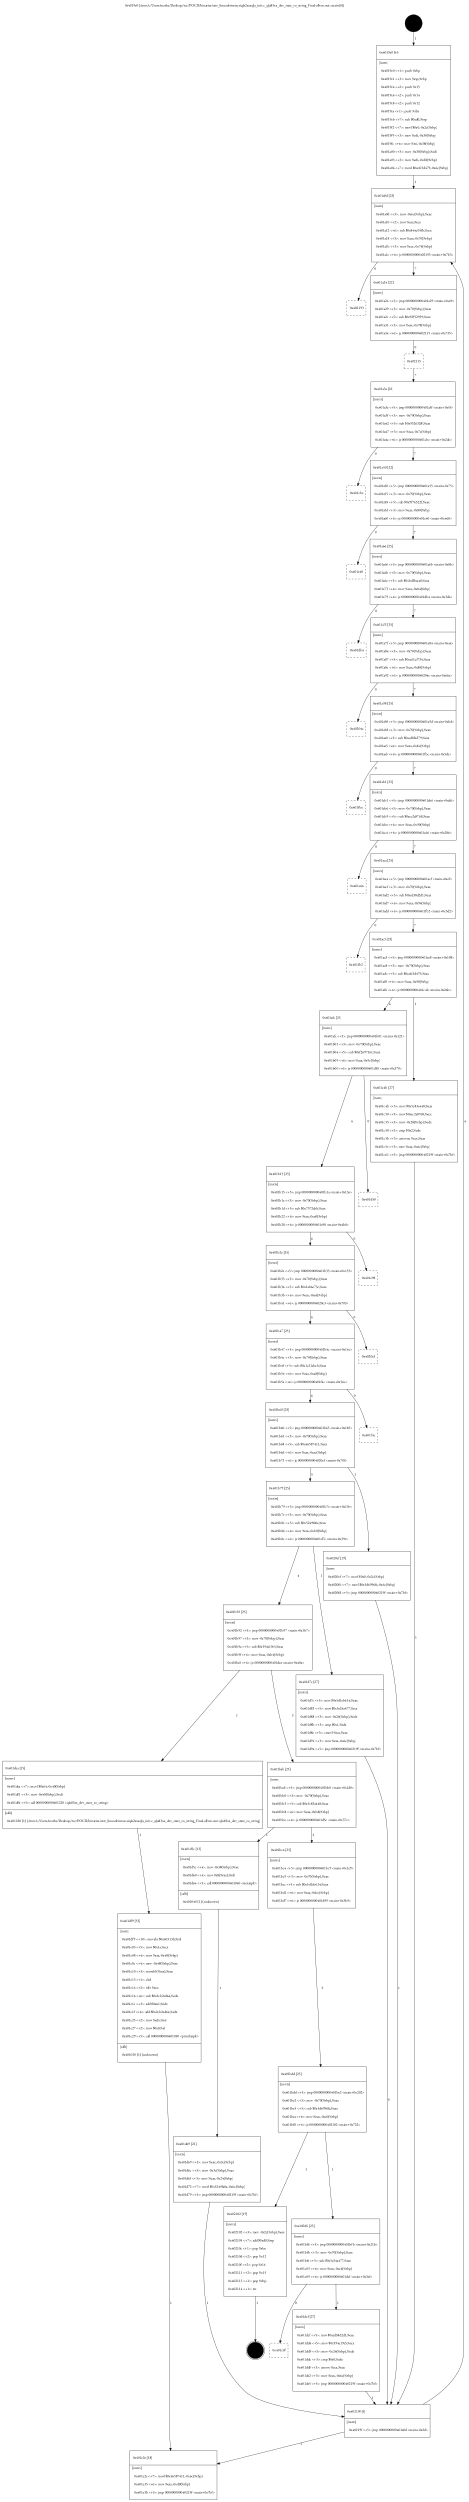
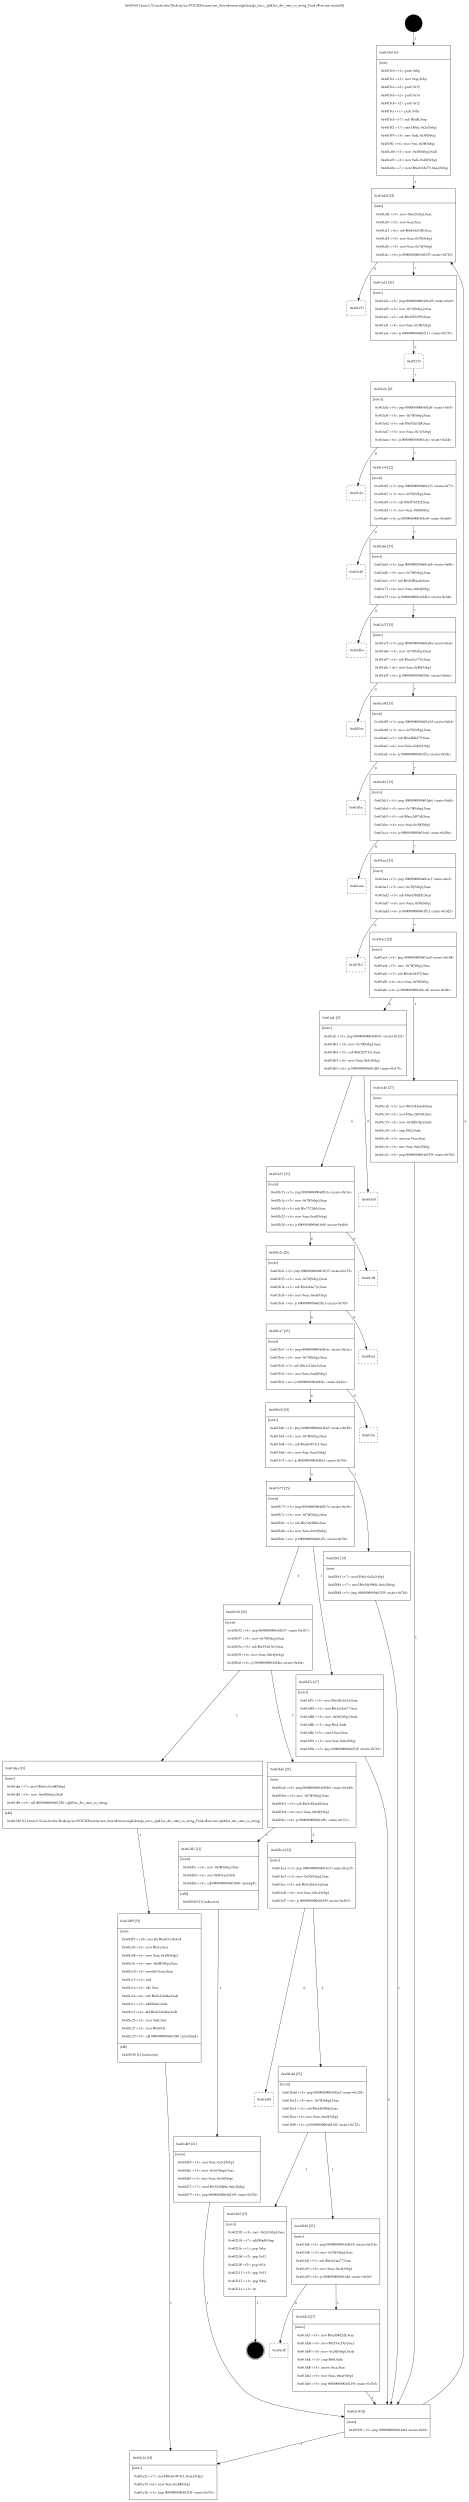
  digraph {
    fontname="EB Garamond"
    label="0x4019e0 (/mnt/c/Users/mathe/Desktop/tcc/POCII/binaries/extr_linuxdriversscsiqla2xxxqla_init.c_qla83xx_dev_state_to_string_Final-ollvm.out::main(0))"
    labelloc=t
    node [fontname="EB Garamond" shape=record]
    edge [fontname="EB Garamond"]
    Entry [fillcolor=black height=0.3 shape=circle style=filled width=0.3]
    n2 [label="{\n     0x4019e0 [45]\l\n     | [instrs]\l\n     &nbsp;&nbsp;0x4019e0 \<+1\>: push %rbp\l\n     &nbsp;&nbsp;0x4019e1 \<+3\>: mov %rsp,%rbp\l\n     &nbsp;&nbsp;0x4019e4 \<+2\>: push %r15\l\n     &nbsp;&nbsp;0x4019e6 \<+2\>: push %r14\l\n     &nbsp;&nbsp;0x4019e8 \<+2\>: push %r12\l\n     &nbsp;&nbsp;0x4019ea \<+1\>: push %rbx\l\n     &nbsp;&nbsp;0x4019eb \<+7\>: sub $0xd0,%rsp\l\n     &nbsp;&nbsp;0x4019f2 \<+7\>: movl $0x0,-0x2c(%rbp)\l\n     &nbsp;&nbsp;0x4019f9 \<+3\>: mov %edi,-0x30(%rbp)\l\n     &nbsp;&nbsp;0x4019fc \<+4\>: mov %rsi,-0x38(%rbp)\l\n     &nbsp;&nbsp;0x401a00 \<+3\>: mov -0x30(%rbp),%edi\l\n     &nbsp;&nbsp;0x401a03 \<+3\>: mov %edi,-0x28(%rbp)\l\n     &nbsp;&nbsp;0x401a06 \<+7\>: movl $0xefc5d479,-0x6c(%rbp)\l\n  }"]
    n3 [label="{\n     0x401a0d [23]\l\n     | [instrs]\l\n     &nbsp;&nbsp;0x401a0d \<+3\>: mov -0x6c(%rbp),%eax\l\n     &nbsp;&nbsp;0x401a10 \<+2\>: mov %eax,%ecx\l\n     &nbsp;&nbsp;0x401a12 \<+6\>: sub $0x844c05fb,%ecx\l\n     &nbsp;&nbsp;0x401a18 \<+3\>: mov %eax,-0x70(%rbp)\l\n     &nbsp;&nbsp;0x401a1b \<+3\>: mov %ecx,-0x74(%rbp)\l\n     &nbsp;&nbsp;0x401a1e \<+6\>: je 0000000000402193 \<main+0x7b3\>\l\n  }"]
    n4 [label="{\n     0x402193\l\n  }" style=dashed]
    n5 [label="{\n     0x401a24 [22]\l\n     | [instrs]\l\n     &nbsp;&nbsp;0x401a24 \<+5\>: jmp 0000000000401a29 \<main+0x49\>\l\n     &nbsp;&nbsp;0x401a29 \<+3\>: mov -0x70(%rbp),%eax\l\n     &nbsp;&nbsp;0x401a2c \<+5\>: sub $0x92f52939,%eax\l\n     &nbsp;&nbsp;0x401a31 \<+3\>: mov %eax,-0x78(%rbp)\l\n     &nbsp;&nbsp;0x401a34 \<+6\>: je 0000000000402115 \<main+0x735\>\l\n  }"]
    n6 [label="{\n     0x402115\l\n  }" style=dashed]
    n7 [label="{\n     0x401a3a [22]\l\n     | [instrs]\l\n     &nbsp;&nbsp;0x401a3a \<+5\>: jmp 0000000000401a3f \<main+0x5f\>\l\n     &nbsp;&nbsp;0x401a3f \<+3\>: mov -0x70(%rbp),%eax\l\n     &nbsp;&nbsp;0x401a42 \<+5\>: sub $0x932632ff,%eax\l\n     &nbsp;&nbsp;0x401a47 \<+3\>: mov %eax,-0x7c(%rbp)\l\n     &nbsp;&nbsp;0x401a4a \<+6\>: je 0000000000401cbe \<main+0x2de\>\l\n  }"]
    n8 [label="{\n     0x401cbe\l\n  }" style=dashed]
    n9 [label="{\n     0x401a50 [22]\l\n     | [instrs]\l\n     &nbsp;&nbsp;0x401a50 \<+5\>: jmp 0000000000401a55 \<main+0x75\>\l\n     &nbsp;&nbsp;0x401a55 \<+3\>: mov -0x70(%rbp),%eax\l\n     &nbsp;&nbsp;0x401a58 \<+5\>: sub $0x9f76522f,%eax\l\n     &nbsp;&nbsp;0x401a5d \<+3\>: mov %eax,-0x80(%rbp)\l\n     &nbsp;&nbsp;0x401a60 \<+6\>: je 0000000000401e40 \<main+0x460\>\l\n  }"]
    Exit [fillcolor=black height=0.3 peripheries=2 shape=circle style=filled width=0.3]
    n11 [label="{\n     0x401e40\l\n  }" style=dashed]
    n12 [label="{\n     0x401a66 [25]\l\n     | [instrs]\l\n     &nbsp;&nbsp;0x401a66 \<+5\>: jmp 0000000000401a6b \<main+0x8b\>\l\n     &nbsp;&nbsp;0x401a6b \<+3\>: mov -0x70(%rbp),%eax\l\n     &nbsp;&nbsp;0x401a6e \<+5\>: sub $0xbd3baca0,%eax\l\n     &nbsp;&nbsp;0x401a73 \<+6\>: mov %eax,-0x84(%rbp)\l\n     &nbsp;&nbsp;0x401a79 \<+6\>: je 0000000000401db4 \<main+0x3d4\>\l\n  }"]
    n13 [label="{\n     0x401e2e [18]\l\n     | [instrs]\l\n     &nbsp;&nbsp;0x401e2e \<+7\>: movl $0x46587411,-0x6c(%rbp)\l\n     &nbsp;&nbsp;0x401e35 \<+6\>: mov %eax,-0xd0(%rbp)\l\n     &nbsp;&nbsp;0x401e3b \<+5\>: jmp 000000000040219f \<main+0x7bf\>\l\n  }"]
    n14 [label="{\n     0x40219f [5]\l\n     | [instrs]\l\n     &nbsp;&nbsp;0x40219f \<+5\>: jmp 0000000000401a0d \<main+0x2d\>\l\n  }"]
    n15 [label="{\n     0x401db4\l\n  }" style=dashed]
    n16 [label="{\n     0x401a7f [25]\l\n     | [instrs]\l\n     &nbsp;&nbsp;0x401a7f \<+5\>: jmp 0000000000401a84 \<main+0xa4\>\l\n     &nbsp;&nbsp;0x401a84 \<+3\>: mov -0x70(%rbp),%eax\l\n     &nbsp;&nbsp;0x401a87 \<+5\>: sub $0xc61cf734,%eax\l\n     &nbsp;&nbsp;0x401a8c \<+6\>: mov %eax,-0x88(%rbp)\l\n     &nbsp;&nbsp;0x401a92 \<+6\>: je 000000000040204e \<main+0x66e\>\l\n  }"]
    n17 [label="{\n     0x401df9 [53]\l\n     | [instrs]\l\n     &nbsp;&nbsp;0x401df9 \<+10\>: movabs $0x40313b,%rdi\l\n     &nbsp;&nbsp;0x401e03 \<+5\>: mov $0x1a,%ecx\l\n     &nbsp;&nbsp;0x401e08 \<+4\>: mov %rax,-0x48(%rbp)\l\n     &nbsp;&nbsp;0x401e0c \<+4\>: mov -0x48(%rbp),%rax\l\n     &nbsp;&nbsp;0x401e10 \<+3\>: movsbl (%rax),%eax\l\n     &nbsp;&nbsp;0x401e13 \<+1\>: cltd\l\n     &nbsp;&nbsp;0x401e14 \<+2\>: idiv %ecx\l\n     &nbsp;&nbsp;0x401e16 \<+6\>: sub $0x2cb2ed64,%edx\l\n     &nbsp;&nbsp;0x401e1c \<+3\>: add $0x61,%edx\l\n     &nbsp;&nbsp;0x401e1f \<+6\>: add $0x2cb2ed64,%edx\l\n     &nbsp;&nbsp;0x401e25 \<+2\>: mov %edx,%esi\l\n     &nbsp;&nbsp;0x401e27 \<+2\>: mov $0x0,%al\l\n     &nbsp;&nbsp;0x401e29 \<+5\>: call 0000000000401030 \<printf@plt\>\l\n     | [calls]\l\n     &nbsp;&nbsp;0x401030 \{1\} (unknown)\l\n  }"]
    n18 [label="{\n     0x40204e\l\n  }" style=dashed]
    n19 [label="{\n     0x401a98 [25]\l\n     | [instrs]\l\n     &nbsp;&nbsp;0x401a98 \<+5\>: jmp 0000000000401a9d \<main+0xbd\>\l\n     &nbsp;&nbsp;0x401a9d \<+3\>: mov -0x70(%rbp),%eax\l\n     &nbsp;&nbsp;0x401aa0 \<+5\>: sub $0xcdfd4279,%eax\l\n     &nbsp;&nbsp;0x401aa5 \<+6\>: mov %eax,-0x8c(%rbp)\l\n     &nbsp;&nbsp;0x401aab \<+6\>: je 0000000000401fbe \<main+0x5de\>\l\n  }"]
    n20 [label="{\n     0x401c0f\l\n  }" style=dashed]
    n21 [label="{\n     0x401fbe\l\n  }" style=dashed]
    n22 [label="{\n     0x401ab1 [25]\l\n     | [instrs]\l\n     &nbsp;&nbsp;0x401ab1 \<+5\>: jmp 0000000000401ab6 \<main+0xd6\>\l\n     &nbsp;&nbsp;0x401ab6 \<+3\>: mov -0x70(%rbp),%eax\l\n     &nbsp;&nbsp;0x401ab9 \<+5\>: sub $0xec2a8768,%eax\l\n     &nbsp;&nbsp;0x401abe \<+6\>: mov %eax,-0x90(%rbp)\l\n     &nbsp;&nbsp;0x401ac4 \<+6\>: je 0000000000401c66 \<main+0x286\>\l\n  }"]
    n23 [label="{\n     0x401dcf [27]\l\n     | [instrs]\l\n     &nbsp;&nbsp;0x401dcf \<+5\>: mov $0xed38d2d1,%eax\l\n     &nbsp;&nbsp;0x401dd4 \<+5\>: mov $0x594e19e5,%ecx\l\n     &nbsp;&nbsp;0x401dd9 \<+3\>: mov -0x24(%rbp),%edx\l\n     &nbsp;&nbsp;0x401ddc \<+3\>: cmp $0x0,%edx\l\n     &nbsp;&nbsp;0x401ddf \<+3\>: cmove %ecx,%eax\l\n     &nbsp;&nbsp;0x401de2 \<+3\>: mov %eax,-0x6c(%rbp)\l\n     &nbsp;&nbsp;0x401de5 \<+5\>: jmp 000000000040219f \<main+0x7bf\>\l\n  }"]
    n24 [label="{\n     0x401c66\l\n  }" style=dashed]
    n25 [label="{\n     0x401aca [25]\l\n     | [instrs]\l\n     &nbsp;&nbsp;0x401aca \<+5\>: jmp 0000000000401acf \<main+0xef\>\l\n     &nbsp;&nbsp;0x401acf \<+3\>: mov -0x70(%rbp),%eax\l\n     &nbsp;&nbsp;0x401ad2 \<+5\>: sub $0xed38d2d1,%eax\l\n     &nbsp;&nbsp;0x401ad7 \<+6\>: mov %eax,-0x94(%rbp)\l\n     &nbsp;&nbsp;0x401add \<+6\>: je 0000000000401fb2 \<main+0x5d2\>\l\n  }"]
    n26 [label="{\n     0x401bf6 [25]\l\n     | [instrs]\l\n     &nbsp;&nbsp;0x401bf6 \<+5\>: jmp 0000000000401bfb \<main+0x21b\>\l\n     &nbsp;&nbsp;0x401bfb \<+3\>: mov -0x70(%rbp),%eax\l\n     &nbsp;&nbsp;0x401bfe \<+5\>: sub $0x5e24a477,%eax\l\n     &nbsp;&nbsp;0x401c03 \<+6\>: mov %eax,-0xc4(%rbp)\l\n     &nbsp;&nbsp;0x401c09 \<+6\>: je 0000000000401dcf \<main+0x3ef\>\l\n  }"]
    n27 [label="{\n     0x401fb2\l\n  }" style=dashed]
    n28 [label="{\n     0x401ae3 [25]\l\n     | [instrs]\l\n     &nbsp;&nbsp;0x401ae3 \<+5\>: jmp 0000000000401ae8 \<main+0x108\>\l\n     &nbsp;&nbsp;0x401ae8 \<+3\>: mov -0x70(%rbp),%eax\l\n     &nbsp;&nbsp;0x401aeb \<+5\>: sub $0xefc5d479,%eax\l\n     &nbsp;&nbsp;0x401af0 \<+6\>: mov %eax,-0x98(%rbp)\l\n     &nbsp;&nbsp;0x401af6 \<+6\>: je 0000000000401c4b \<main+0x26b\>\l\n  }"]
    n29 [label="{\n     0x402102 [19]\l\n     | [instrs]\l\n     &nbsp;&nbsp;0x402102 \<+3\>: mov -0x2c(%rbp),%eax\l\n     &nbsp;&nbsp;0x402105 \<+7\>: add $0xd0,%rsp\l\n     &nbsp;&nbsp;0x40210c \<+1\>: pop %rbx\l\n     &nbsp;&nbsp;0x40210d \<+2\>: pop %r12\l\n     &nbsp;&nbsp;0x40210f \<+2\>: pop %r14\l\n     &nbsp;&nbsp;0x402111 \<+2\>: pop %r15\l\n     &nbsp;&nbsp;0x402113 \<+1\>: pop %rbp\l\n     &nbsp;&nbsp;0x402114 \<+1\>: ret\l\n  }"]
    n30 [label="{\n     0x401c4b [27]\l\n     | [instrs]\l\n     &nbsp;&nbsp;0x401c4b \<+5\>: mov $0x5c83a448,%eax\l\n     &nbsp;&nbsp;0x401c50 \<+5\>: mov $0xec2a8768,%ecx\l\n     &nbsp;&nbsp;0x401c55 \<+3\>: mov -0x28(%rbp),%edx\l\n     &nbsp;&nbsp;0x401c58 \<+3\>: cmp $0x2,%edx\l\n     &nbsp;&nbsp;0x401c5b \<+3\>: cmovne %ecx,%eax\l\n     &nbsp;&nbsp;0x401c5e \<+3\>: mov %eax,-0x6c(%rbp)\l\n     &nbsp;&nbsp;0x401c61 \<+5\>: jmp 000000000040219f \<main+0x7bf\>\l\n  }"]
    n31 [label="{\n     0x401afc [25]\l\n     | [instrs]\l\n     &nbsp;&nbsp;0x401afc \<+5\>: jmp 0000000000401b01 \<main+0x121\>\l\n     &nbsp;&nbsp;0x401b01 \<+3\>: mov -0x70(%rbp),%eax\l\n     &nbsp;&nbsp;0x401b04 \<+5\>: sub $0xf2697161,%eax\l\n     &nbsp;&nbsp;0x401b09 \<+6\>: mov %eax,-0x9c(%rbp)\l\n     &nbsp;&nbsp;0x401b0f \<+6\>: je 0000000000401d50 \<main+0x370\>\l\n  }"]
    n32 [label="{\n     0x401bdd [25]\l\n     | [instrs]\l\n     &nbsp;&nbsp;0x401bdd \<+5\>: jmp 0000000000401be2 \<main+0x202\>\l\n     &nbsp;&nbsp;0x401be2 \<+3\>: mov -0x70(%rbp),%eax\l\n     &nbsp;&nbsp;0x401be5 \<+5\>: sub $0x5d6996fe,%eax\l\n     &nbsp;&nbsp;0x401bea \<+6\>: mov %eax,-0xc0(%rbp)\l\n     &nbsp;&nbsp;0x401bf0 \<+6\>: je 0000000000402102 \<main+0x722\>\l\n  }"]
    n33 [label="{\n     0x401d50\l\n  }" style=dashed]
    n34 [label="{\n     0x401b15 [25]\l\n     | [instrs]\l\n     &nbsp;&nbsp;0x401b15 \<+5\>: jmp 0000000000401b1a \<main+0x13a\>\l\n     &nbsp;&nbsp;0x401b1a \<+3\>: mov -0x70(%rbp),%eax\l\n     &nbsp;&nbsp;0x401b1d \<+5\>: sub $0x7372ebb,%eax\l\n     &nbsp;&nbsp;0x401b22 \<+6\>: mov %eax,-0xa0(%rbp)\l\n     &nbsp;&nbsp;0x401b28 \<+6\>: je 0000000000401e98 \<main+0x4b8\>\l\n  }"]
+   n35 [label="{\n     0x401d99\l\n  }" style=dashed]
    n36 [label="{\n     0x401e98\l\n  }" style=dashed]
    n37 [label="{\n     0x401b2e [25]\l\n     | [instrs]\l\n     &nbsp;&nbsp;0x401b2e \<+5\>: jmp 0000000000401b33 \<main+0x153\>\l\n     &nbsp;&nbsp;0x401b33 \<+3\>: mov -0x70(%rbp),%eax\l\n     &nbsp;&nbsp;0x401b36 \<+5\>: sub $0x1ab6e73c,%eax\l\n     &nbsp;&nbsp;0x401b3b \<+6\>: mov %eax,-0xa4(%rbp)\l\n     &nbsp;&nbsp;0x401b41 \<+6\>: je 00000000004020e3 \<main+0x703\>\l\n  }"]
    n38 [label="{\n     0x401d69 [21]\l\n     | [instrs]\l\n     &nbsp;&nbsp;0x401d69 \<+3\>: mov %eax,-0x3c(%rbp)\l\n     &nbsp;&nbsp;0x401d6c \<+3\>: mov -0x3c(%rbp),%eax\l\n     &nbsp;&nbsp;0x401d6f \<+3\>: mov %eax,-0x24(%rbp)\l\n     &nbsp;&nbsp;0x401d72 \<+7\>: movl $0x5249fa0a,-0x6c(%rbp)\l\n     &nbsp;&nbsp;0x401d79 \<+5\>: jmp 000000000040219f \<main+0x7bf\>\l\n  }"]
    n39 [label="{\n     0x4020e3\l\n  }" style=dashed]
    n40 [label="{\n     0x401b47 [25]\l\n     | [instrs]\l\n     &nbsp;&nbsp;0x401b47 \<+5\>: jmp 0000000000401b4c \<main+0x16c\>\l\n     &nbsp;&nbsp;0x401b4c \<+3\>: mov -0x70(%rbp),%eax\l\n     &nbsp;&nbsp;0x401b4f \<+5\>: sub $0x1c21abcb,%eax\l\n     &nbsp;&nbsp;0x401b54 \<+6\>: mov %eax,-0xa8(%rbp)\l\n     &nbsp;&nbsp;0x401b5a \<+6\>: je 0000000000401f4c \<main+0x56c\>\l\n  }"]
    n41 [label="{\n     0x401bc4 [25]\l\n     | [instrs]\l\n     &nbsp;&nbsp;0x401bc4 \<+5\>: jmp 0000000000401bc9 \<main+0x1e9\>\l\n     &nbsp;&nbsp;0x401bc9 \<+3\>: mov -0x70(%rbp),%eax\l\n     &nbsp;&nbsp;0x401bcc \<+5\>: sub $0x5d1eb614,%eax\l\n     &nbsp;&nbsp;0x401bd1 \<+6\>: mov %eax,-0xbc(%rbp)\l\n     &nbsp;&nbsp;0x401bd7 \<+6\>: je 0000000000401d99 \<main+0x3b9\>\l\n  }"]
    n42 [label="{\n     0x401f4c\l\n  }" style=dashed]
    n43 [label="{\n     0x401b60 [25]\l\n     | [instrs]\l\n     &nbsp;&nbsp;0x401b60 \<+5\>: jmp 0000000000401b65 \<main+0x185\>\l\n     &nbsp;&nbsp;0x401b65 \<+3\>: mov -0x70(%rbp),%eax\l\n     &nbsp;&nbsp;0x401b68 \<+5\>: sub $0x46587411,%eax\l\n     &nbsp;&nbsp;0x401b6d \<+6\>: mov %eax,-0xac(%rbp)\l\n     &nbsp;&nbsp;0x401b73 \<+6\>: je 00000000004020ef \<main+0x70f\>\l\n  }"]
    n44 [label="{\n     0x401d5c [13]\l\n     | [instrs]\l\n     &nbsp;&nbsp;0x401d5c \<+4\>: mov -0x38(%rbp),%rax\l\n     &nbsp;&nbsp;0x401d60 \<+4\>: mov 0x8(%rax),%rdi\l\n     &nbsp;&nbsp;0x401d64 \<+5\>: call 0000000000401040 \<atoi@plt\>\l\n     | [calls]\l\n     &nbsp;&nbsp;0x401040 \{1\} (unknown)\l\n  }"]
    n45 [label="{\n     0x4020ef [19]\l\n     | [instrs]\l\n     &nbsp;&nbsp;0x4020ef \<+7\>: movl $0x0,-0x2c(%rbp)\l\n     &nbsp;&nbsp;0x4020f6 \<+7\>: movl $0x5d6996fe,-0x6c(%rbp)\l\n     &nbsp;&nbsp;0x4020fd \<+5\>: jmp 000000000040219f \<main+0x7bf\>\l\n  }"]
    n46 [label="{\n     0x401b79 [25]\l\n     | [instrs]\l\n     &nbsp;&nbsp;0x401b79 \<+5\>: jmp 0000000000401b7e \<main+0x19e\>\l\n     &nbsp;&nbsp;0x401b7e \<+3\>: mov -0x70(%rbp),%eax\l\n     &nbsp;&nbsp;0x401b81 \<+5\>: sub $0x5249fa0a,%eax\l\n     &nbsp;&nbsp;0x401b86 \<+6\>: mov %eax,-0xb0(%rbp)\l\n     &nbsp;&nbsp;0x401b8c \<+6\>: je 0000000000401d7e \<main+0x39e\>\l\n  }"]
    n47 [label="{\n     0x401bab [25]\l\n     | [instrs]\l\n     &nbsp;&nbsp;0x401bab \<+5\>: jmp 0000000000401bb0 \<main+0x1d0\>\l\n     &nbsp;&nbsp;0x401bb0 \<+3\>: mov -0x70(%rbp),%eax\l\n     &nbsp;&nbsp;0x401bb3 \<+5\>: sub $0x5c83a448,%eax\l\n     &nbsp;&nbsp;0x401bb8 \<+6\>: mov %eax,-0xb8(%rbp)\l\n     &nbsp;&nbsp;0x401bbe \<+6\>: je 0000000000401d5c \<main+0x37c\>\l\n  }"]
    n48 [label="{\n     0x401b92 [25]\l\n     | [instrs]\l\n     &nbsp;&nbsp;0x401b92 \<+5\>: jmp 0000000000401b97 \<main+0x1b7\>\l\n     &nbsp;&nbsp;0x401b97 \<+3\>: mov -0x70(%rbp),%eax\l\n     &nbsp;&nbsp;0x401b9a \<+5\>: sub $0x594e19e5,%eax\l\n     &nbsp;&nbsp;0x401b9f \<+6\>: mov %eax,-0xb4(%rbp)\l\n     &nbsp;&nbsp;0x401ba5 \<+6\>: je 0000000000401dea \<main+0x40a\>\l\n  }"]
    n49 [label="{\n     0x401d7e [27]\l\n     | [instrs]\l\n     &nbsp;&nbsp;0x401d7e \<+5\>: mov $0x5d1eb614,%eax\l\n     &nbsp;&nbsp;0x401d83 \<+5\>: mov $0x5e24a477,%ecx\l\n     &nbsp;&nbsp;0x401d88 \<+3\>: mov -0x24(%rbp),%edx\l\n     &nbsp;&nbsp;0x401d8b \<+3\>: cmp $0x1,%edx\l\n     &nbsp;&nbsp;0x401d8e \<+3\>: cmovl %ecx,%eax\l\n     &nbsp;&nbsp;0x401d91 \<+3\>: mov %eax,-0x6c(%rbp)\l\n     &nbsp;&nbsp;0x401d94 \<+5\>: jmp 000000000040219f \<main+0x7bf\>\l\n  }"]
    n50 [label="{\n     0x401dea [15]\l\n     | [instrs]\l\n     &nbsp;&nbsp;0x401dea \<+7\>: movl $0x64,-0x40(%rbp)\l\n     &nbsp;&nbsp;0x401df1 \<+3\>: mov -0x40(%rbp),%edi\l\n     &nbsp;&nbsp;0x401df4 \<+5\>: call 0000000000401220 \<qla83xx_dev_state_to_string\>\l\n     | [calls]\l\n     &nbsp;&nbsp;0x401220 \{1\} (/mnt/c/Users/mathe/Desktop/tcc/POCII/binaries/extr_linuxdriversscsiqla2xxxqla_init.c_qla83xx_dev_state_to_string_Final-ollvm.out::qla83xx_dev_state_to_string)\l\n  }"]
    Entry -> n2 [label=" 1"]
    n2 -> n3 [label=" 1"]
    n3 -> n4 [label=" 0"]
    n3 -> n5 [label=" 7"]
    n5 -> n6 [label=" 0"]
    n6 -> n7 [label=" 7"]
    n7 -> n8 [label=" 0"]
    n7 -> n9 [label=" 7"]
    n9 -> n11 [label=" 0"]
    n9 -> n12 [label=" 7"]
    n12 -> n15 [label=" 0"]
    n12 -> n16 [label=" 7"]
    n14 -> n3 [label=" 6"]
    n14 -> n13 [label=" 1"]
    n16 -> n18 [label=" 0"]
    n16 -> n19 [label=" 7"]
    n17 -> n13 [label=" 1"]
    n19 -> n21 [label=" 0"]
    n19 -> n22 [label=" 7"]
    n22 -> n24 [label=" 0"]
    n22 -> n25 [label=" 7"]
    n23 -> n14 [label=" 1"]
    n25 -> n27 [label=" 0"]
    n25 -> n28 [label=" 7"]
    n26 -> n20 [label=" 0"]
    n26 -> n23 [label=" 1"]
    n28 -> n30 [label=" 1"]
    n28 -> n31 [label=" 6"]
    n29 -> Exit [label=" 1"]
    n30 -> n14 [label=" 1"]
    n31 -> n33 [label=" 0"]
    n31 -> n34 [label=" 6"]
    n32 -> n26 [label=" 1"]
    n32 -> n29 [label=" 1"]
    n34 -> n36 [label=" 0"]
    n34 -> n37 [label=" 6"]
    n37 -> n39 [label=" 0"]
    n37 -> n40 [label=" 6"]
    n38 -> n14 [label=" 1"]
    n40 -> n42 [label=" 0"]
    n40 -> n43 [label=" 6"]
    n41 -> n32 [label=" 2"]
+   n41 -> n35 [label=" 0"]
    n43 -> n45 [label=" 1"]
    n43 -> n46 [label=" 5"]
    n44 -> n38 [label=" 1"]
    n45 -> n14 [label=" 1"]
    n46 -> n48 [label=" 4"]
    n46 -> n49 [label=" 1"]
    n47 -> n41 [label=" 2"]
    n47 -> n44 [label=" 1"]
    n48 -> n47 [label=" 3"]
    n48 -> n50 [label=" 1"]
    n49 -> n14 [label=" 6"]
    n50 -> n17 [label=" 1"]
  }
